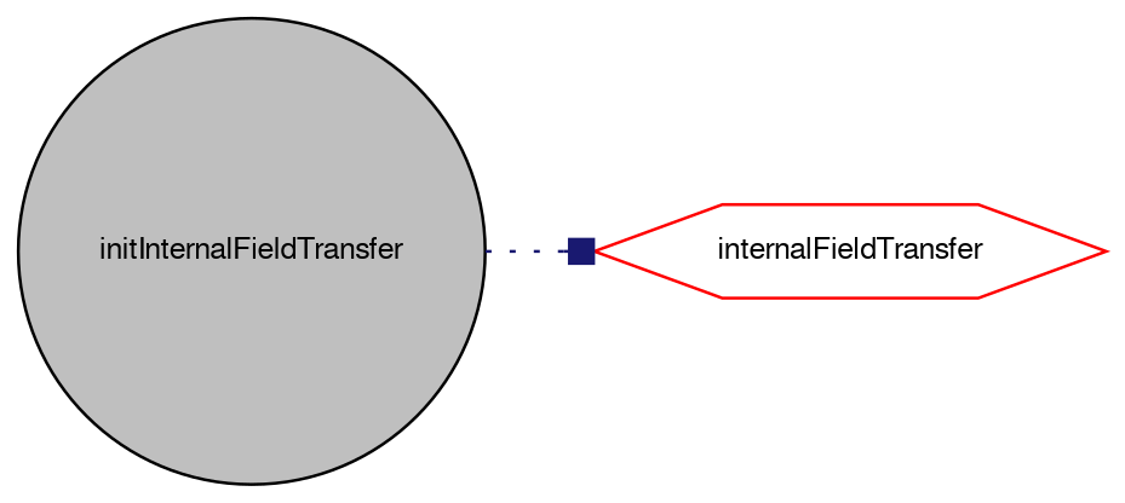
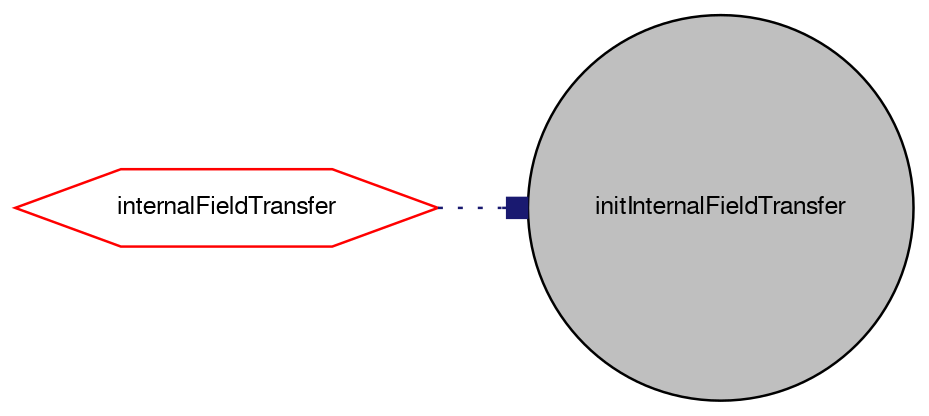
  digraph {
    rankdir=LR
    node [fontname=FreeSans fontsize=10]
    n1 [color=black fillcolor=grey75 fontcolor=black height=0.2 label=initInternalFieldTransfer shape=circle style=filled width=0.4]
    n2 [color=red height=0.2 label=internalFieldTransfer shape=hexagon width=0.4]
-   n1 -> n2 [color=midnightblue fontname=FreeSans fontsize=10 labelfontname=FreeSans labelfontsize=10 style=dotted arrowhead=box]
+   n2 -> n1 [color=midnightblue fontname=FreeSans fontsize=10 labelfontname=FreeSans labelfontsize=10 style=dotted arrowhead=box]
  }
